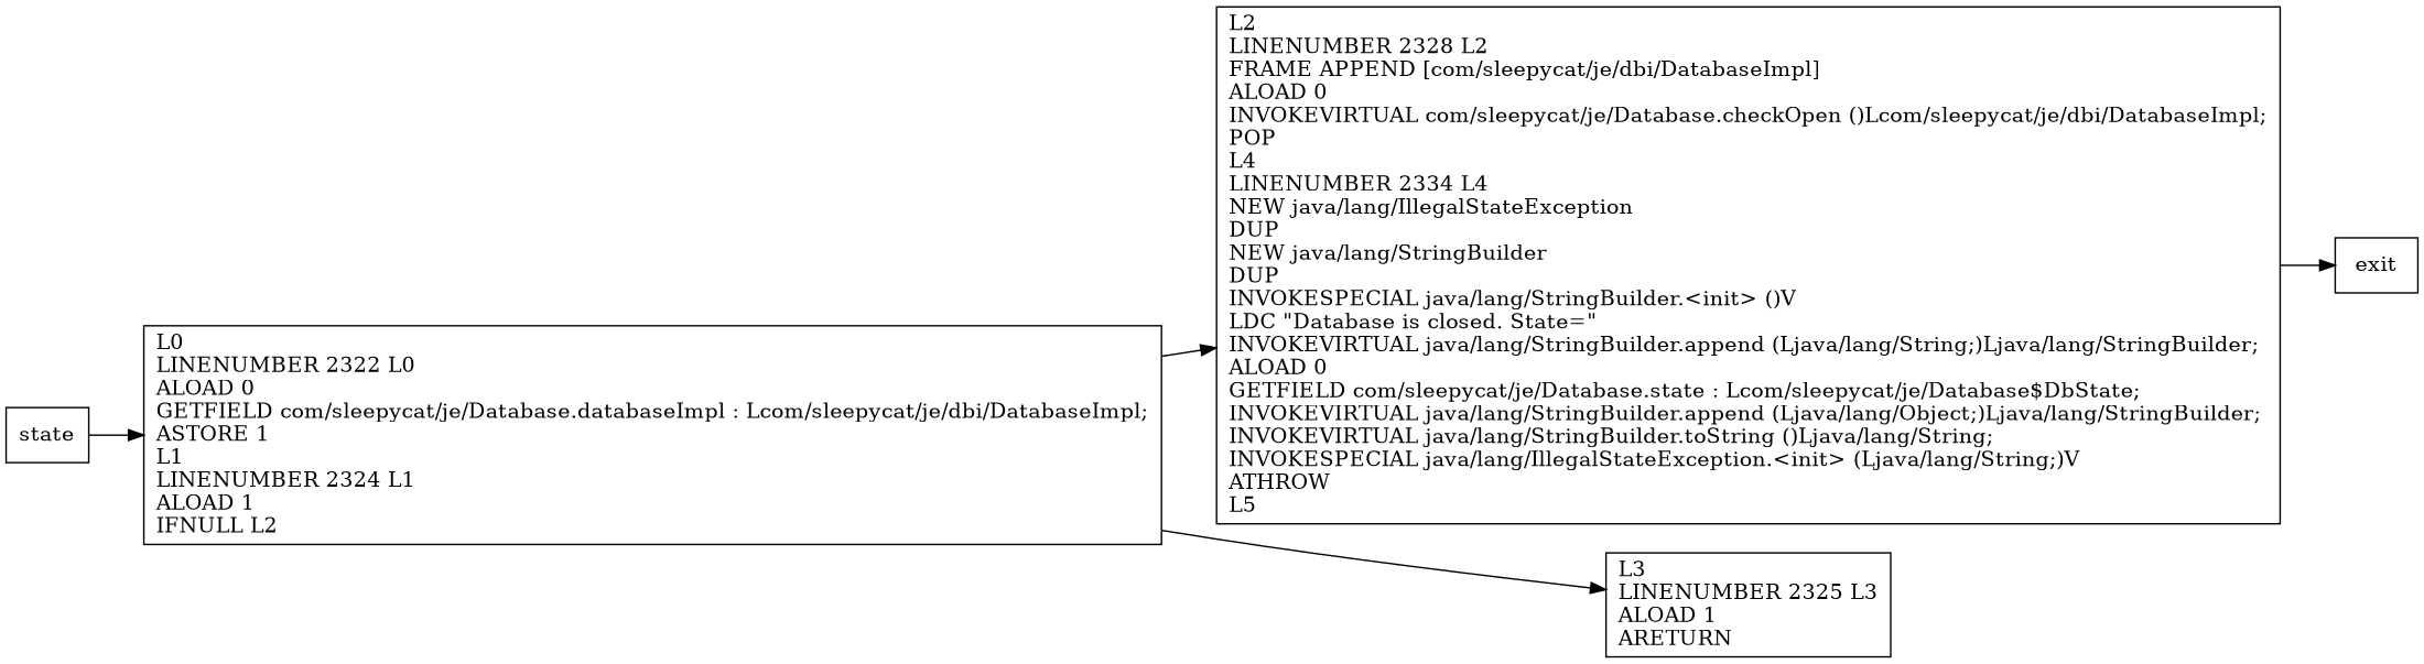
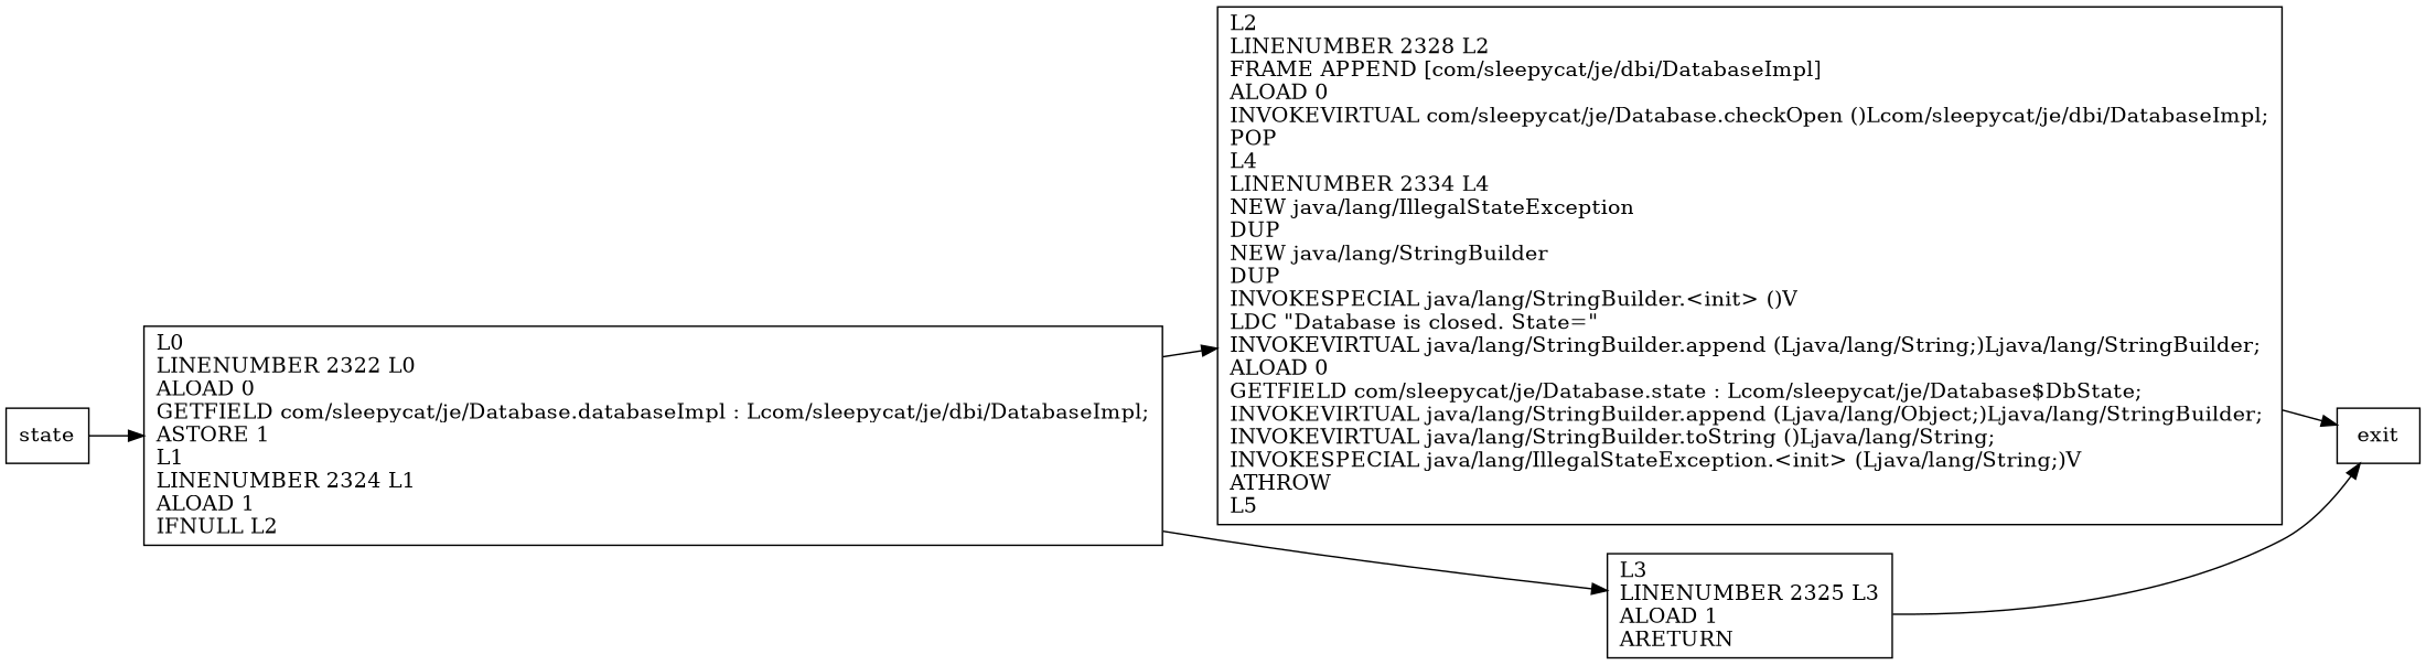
  digraph {
    rankdir=LR
    node [shape=record]
    n1 [label="L2\lLINENUMBER 2328 L2\lFRAME APPEND [com/sleepycat/je/dbi/DatabaseImpl]\lALOAD 0\lINVOKEVIRTUAL com/sleepycat/je/Database.checkOpen ()Lcom/sleepycat/je/dbi/DatabaseImpl;\lPOP\lL4\lLINENUMBER 2334 L4\lNEW java/lang/IllegalStateException\lDUP\lNEW java/lang/StringBuilder\lDUP\lINVOKESPECIAL java/lang/StringBuilder.\<init\> ()V\lLDC \"Database is closed. State=\"\lINVOKEVIRTUAL java/lang/StringBuilder.append (Ljava/lang/String;)Ljava/lang/StringBuilder;\lALOAD 0\lGETFIELD com/sleepycat/je/Database.state : Lcom/sleepycat/je/Database$DbState;\lINVOKEVIRTUAL java/lang/StringBuilder.append (Ljava/lang/Object;)Ljava/lang/StringBuilder;\lINVOKEVIRTUAL java/lang/StringBuilder.toString ()Ljava/lang/String;\lINVOKESPECIAL java/lang/IllegalStateException.\<init\> (Ljava/lang/String;)V\lATHROW\lL5\l"]
    exit
    n3 [label="L0\lLINENUMBER 2322 L0\lALOAD 0\lGETFIELD com/sleepycat/je/Database.databaseImpl : Lcom/sleepycat/je/dbi/DatabaseImpl;\lASTORE 1\lL1\lLINENUMBER 2324 L1\lALOAD 1\lIFNULL L2\l"]
    n4 [label="L3\lLINENUMBER 2325 L3\lALOAD 1\lARETURN\l"]
    n5 [label=state]
    n1 -> exit
    n3 -> n1
    n3 -> n4
+   n4 -> exit
    n5 -> n3
  }
